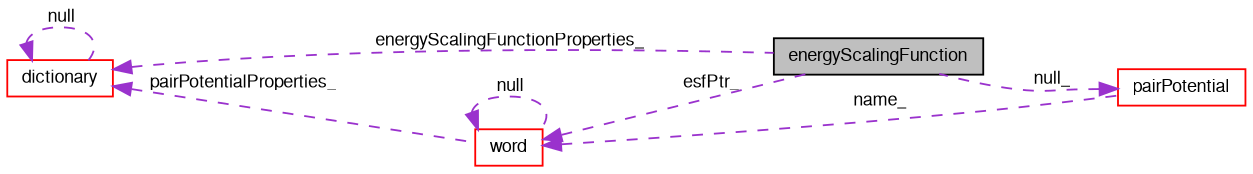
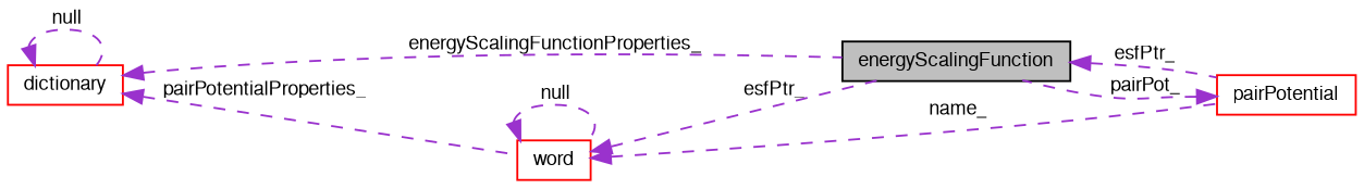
  digraph {
    rankdir=LR
    node [color=red fontname=FreeSans fontsize=10 shape=record]
    edge [color=darkorchid3 dir=back fontname=FreeSans fontsize=10 labelfontname=FreeSans labelfontsize=10 style=dashed]
    n1 [color=black fillcolor=grey75 fontcolor=black height=0.2 label=energyScalingFunction style=filled width=0.4]
    n2 [height=0.2 label=pairPotential width=0.4]
    n3 [height=0.2 label=dictionary width=0.4]
    n4 [height=0.2 label=word width=0.4]
-   n2 -> n1 [label=" null_"]
+   n1 -> n2 [label=" esfPtr_"]
+   n2 -> n1 [label=" pairPot_"]
    n3 -> n1 [label=" energyScalingFunctionProperties_"]
    n3 -> n3 [label=" null"]
    n3 -> n4 [label=" pairPotentialProperties_"]
    n4 -> n1 [label=" esfPtr_"]
    n4 -> n2 [label=" name_"]
    n4 -> n4 [label=" null"]
  }
